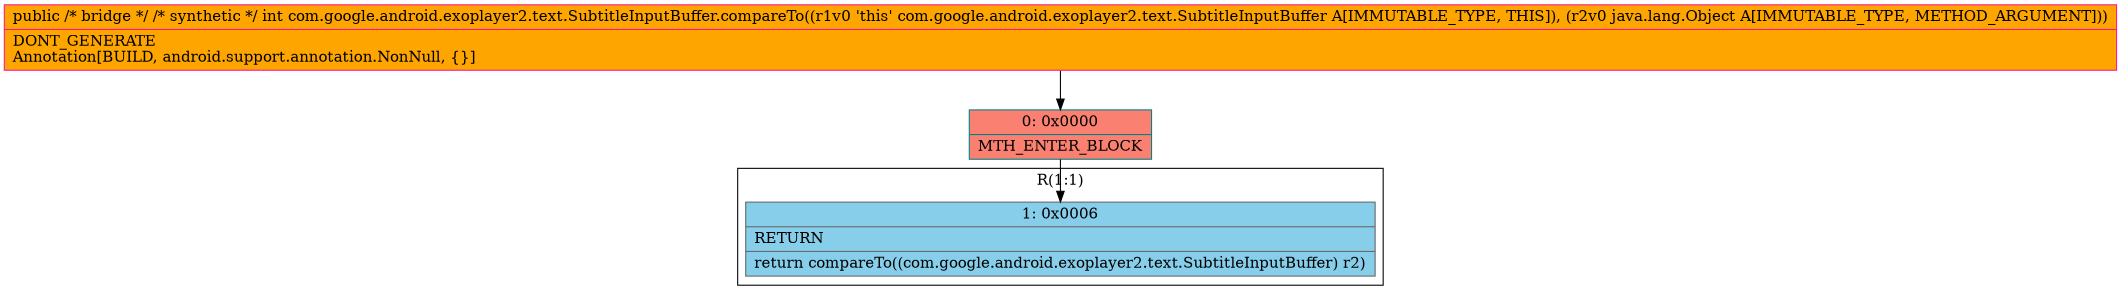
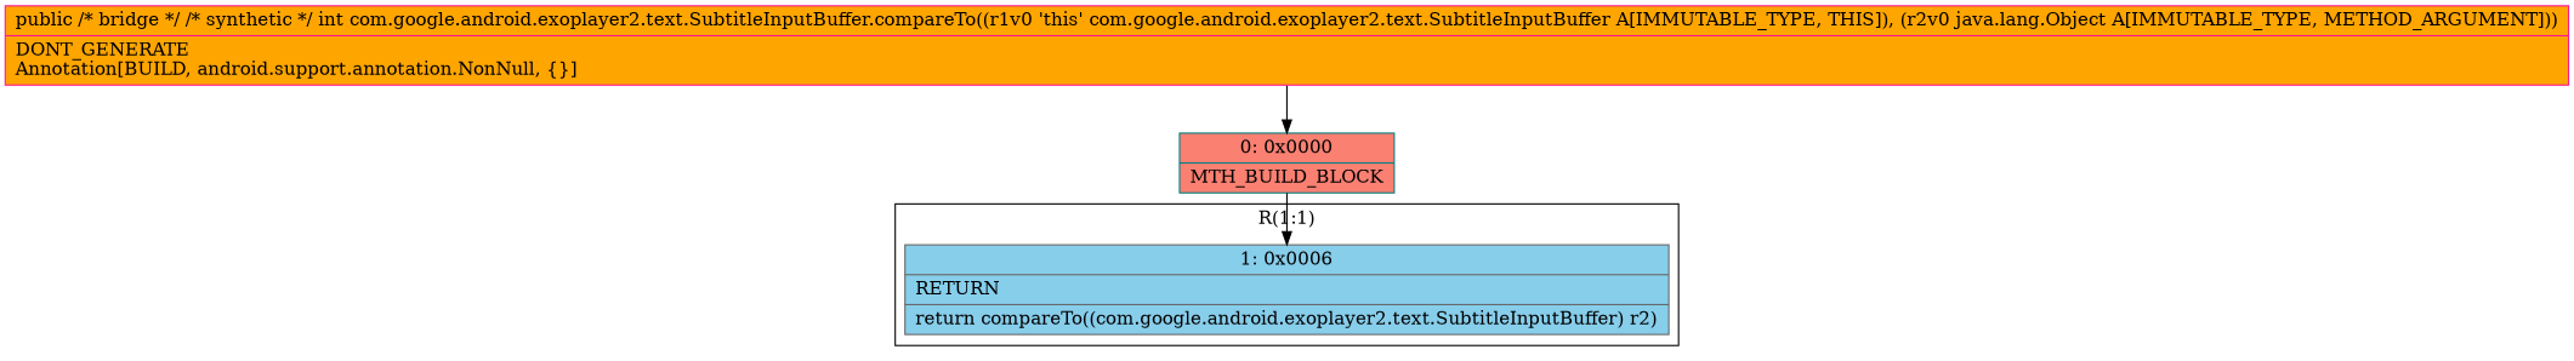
  digraph {
    fontname="DejaVu Serif"
    node [shape=record style=filled fontname="DejaVu Serif"]
    edge [color=black fontname="DejaVu Serif"]
    n1 [color=gray40 label="{1\:\ 0x0006|RETURN\l|return compareTo((com.google.android.exoplayer2.text.SubtitleInputBuffer) r2)\l}" fillcolor=skyblue]
-   n2 [color=teal label="{0\:\ 0x0000|MTH_ENTER_BLOCK\l}" fillcolor=salmon]
+   n2 [color=teal label="{0\:\ 0x0000|MTH_BUILD_BLOCK\l}" fillcolor=salmon]
    n3 [label="{public \/* bridge *\/ \/* synthetic *\/ int com.google.android.exoplayer2.text.SubtitleInputBuffer.compareTo((r1v0 'this' com.google.android.exoplayer2.text.SubtitleInputBuffer A[IMMUTABLE_TYPE, THIS]), (r2v0 java.lang.Object A[IMMUTABLE_TYPE, METHOD_ARGUMENT]))  | DONT_GENERATE\lAnnotation[BUILD, android.support.annotation.NonNull, \{\}]\l}" fillcolor=orange color=deeppink]
    subgraph cluster_1 {
      label="R(1:1)"
      n1
    }
    n2 -> n1
    n3 -> n2
  }
